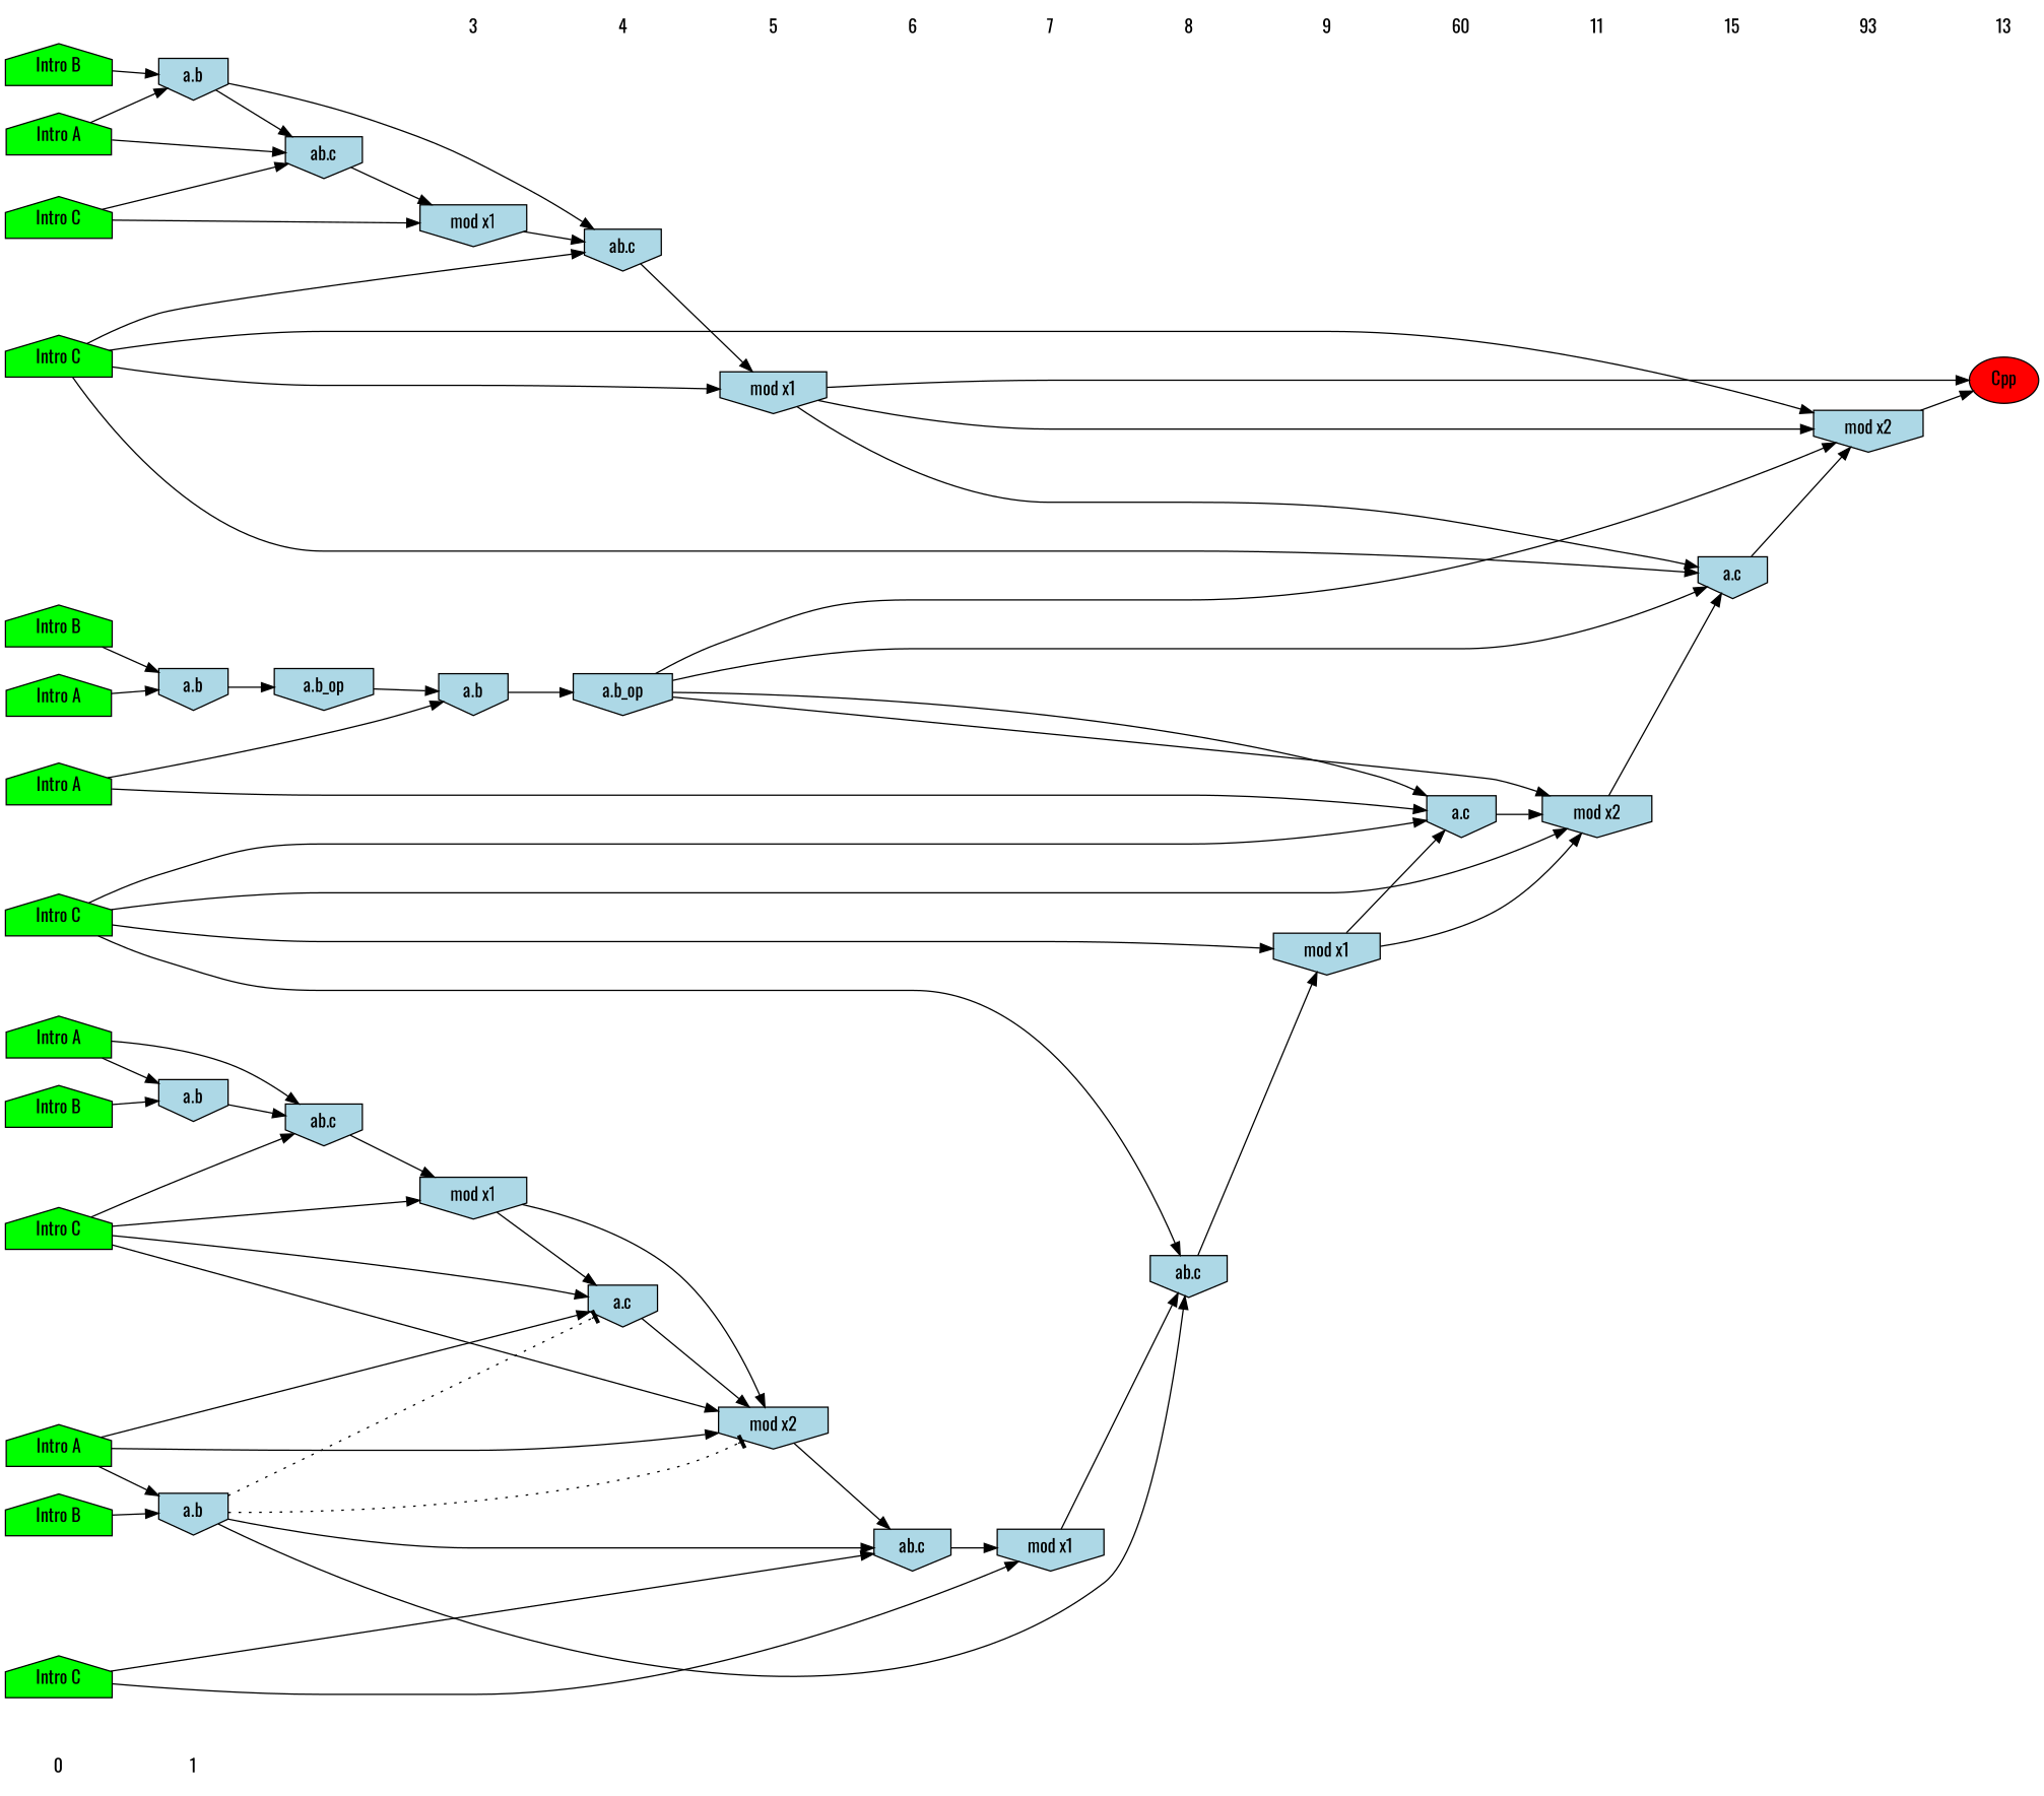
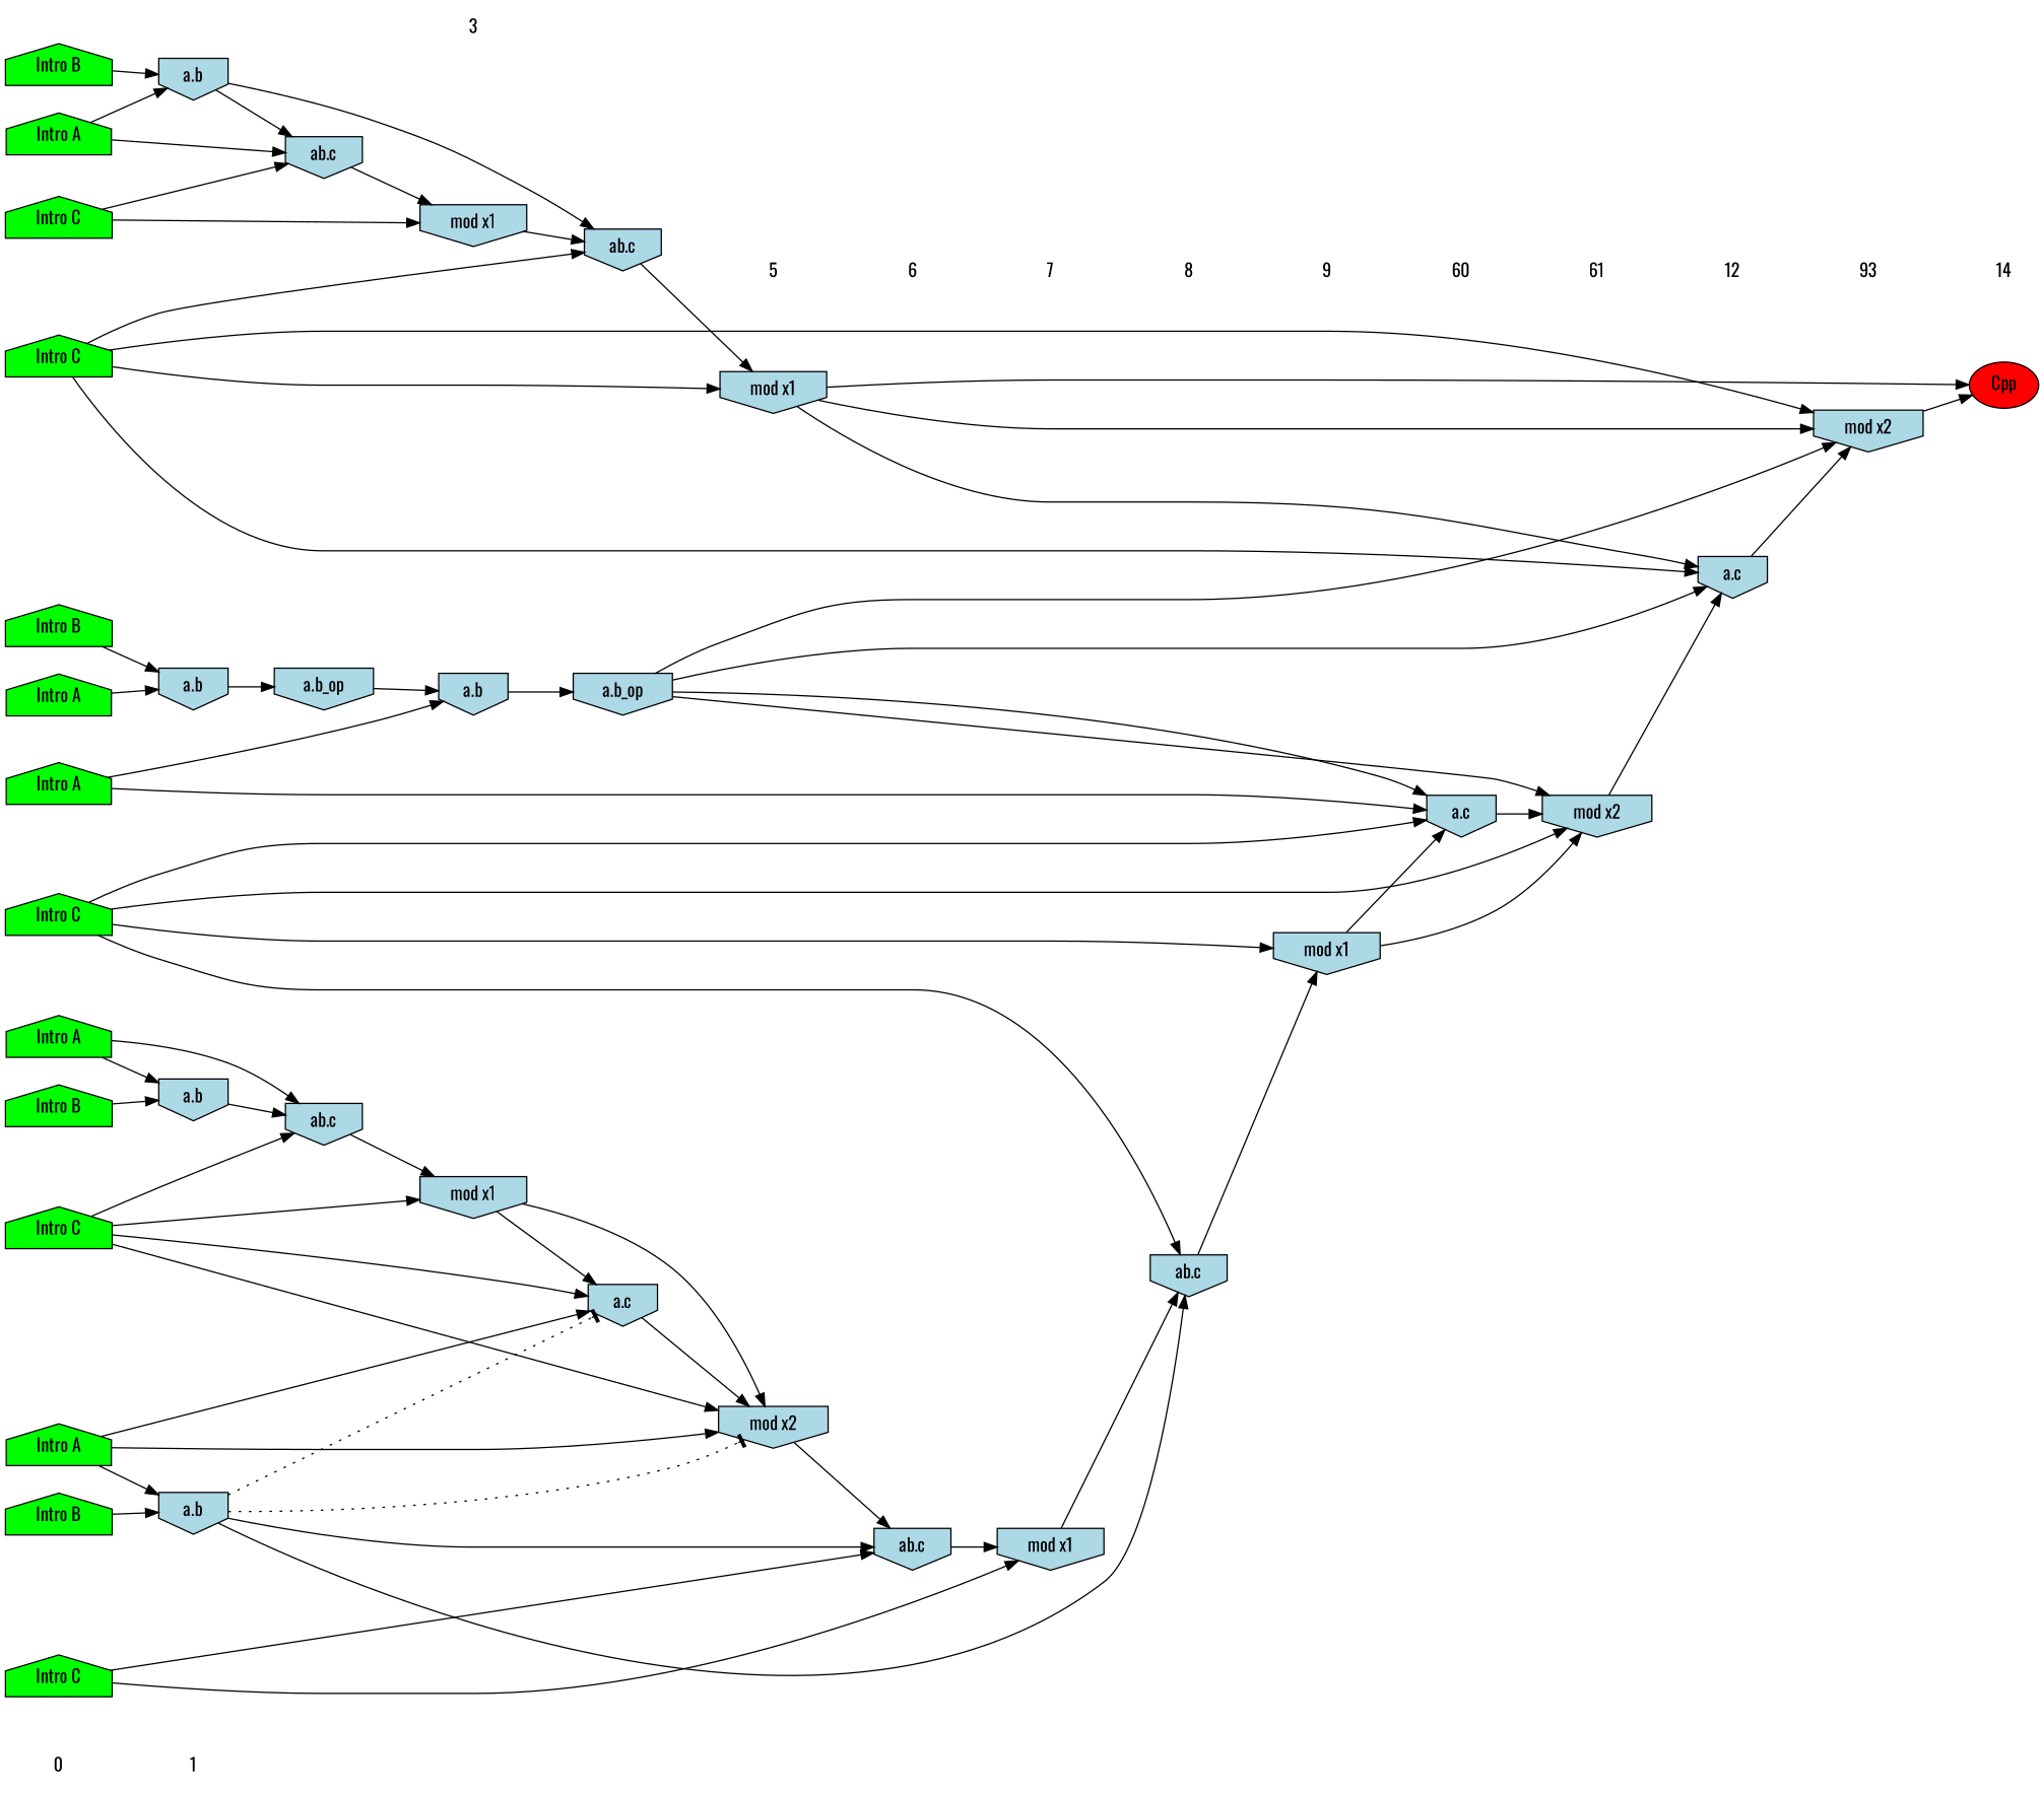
  digraph {
    fontname=Oswald
    rankdir=LR
    ranksep=.5
    node [fontname=Oswald shape=invhouse fillcolor=lightblue style=filled]
    edge [fontname=Oswald]
    0 [shape=plaintext fillcolor="" style=""]
    n2 [fillcolor=green label="Intro B" shape=house]
    n3 [fillcolor=green label="Intro B" shape=house]
    n4 [fillcolor=green label="Intro A" shape=house]
    n5 [fillcolor=green label="Intro A" shape=house]
    n6 [fillcolor=green label="Intro A" shape=house]
    n7 [fillcolor=green label="Intro B" shape=house]
    n8 [fillcolor=green label="Intro A" shape=house]
    n9 [fillcolor=green label="Intro A" shape=house]
    n10 [fillcolor=green label="Intro B" shape=house]
    n11 [fillcolor=green label="Intro C" shape=house]
    n12 [fillcolor=green label="Intro C" shape=house]
    n13 [fillcolor=green label="Intro C" shape=house]
    n14 [fillcolor=green label="Intro C" shape=house]
    n15 [fillcolor=green label="Intro C" shape=house]
    1 [shape=plaintext fillcolor="" style=""]
    n17 [label="a.b"]
    n18 [label="a.b"]
    n19 [label="a.b"]
    n20 [label="a.b"]
    n21 [label="ab.c"]
    n22 [label="a.b_op"]
    n23 [label="ab.c"]
    3 [shape=plaintext fillcolor="" style=""]
    n25 [label="mod x1"]
    n26 [label="a.b"]
    n27 [label="mod x1"]
-   4 [shape=plaintext fillcolor="" style=""]
    n29 [label="a.c"]
    n30 [label="a.b_op"]
    n31 [label="ab.c"]
    5 [shape=plaintext fillcolor="" style=""]
    n33 [label="mod x2"]
    n34 [label="mod x1"]
    6 [shape=plaintext fillcolor="" style=""]
    n36 [label="ab.c"]
    7 [shape=plaintext fillcolor="" style=""]
    n38 [label="mod x1"]
    8 [shape=plaintext fillcolor="" style=""]
    n40 [label="ab.c"]
    9 [shape=plaintext fillcolor="" style=""]
    n42 [label="mod x1"]
    n43 [label=60 shape=plaintext fillcolor="" style=""]
    n44 [label="a.c"]
-   11 [shape=plaintext fillcolor="" style=""]
+   11 [shape=plaintext label=61 fillcolor="" style=""]
    n46 [label="mod x2"]
-   12 [shape=plaintext label=15 fillcolor="" style=""]
+   12 [shape=plaintext fillcolor="" style=""]
    n48 [label="a.c"]
    n49 [label=93 shape=plaintext fillcolor="" style=""]
    n50 [label="mod x2"]
-   14 [shape=plaintext label=13 fillcolor="" style=""]
+   14 [shape=plaintext fillcolor="" style=""]
    n52 [fillcolor=red label=Cpp shape=""]
    subgraph sub_1 {
      rank=same
      0
      n2
      n3
      n4
      n5
      n6
      n7
      n8
      n9
      n10
      n11
      n12
      n13
      n14
      n15
    }
    subgraph sub_2 {
      rank=same
      1
      n17
      n18
      n19
      n20
    }
    subgraph sub_3 {
      rank=same
      n21
      n22
      n23
    }
    subgraph sub_4 {
      rank=same
      3
      n25
      n26
      n27
    }
    subgraph sub_5 {
      rank=same
-     4
      n29
      n30
      n31
    }
    subgraph sub_6 {
      rank=same
      5
      n33
      n34
    }
    subgraph sub_7 {
      rank=same
      6
      n36
    }
    subgraph sub_8 {
      rank=same
      7
      n38
    }
    subgraph sub_9 {
      rank=same
      8
      n40
    }
    subgraph sub_10 {
      rank=same
      9
      n42
    }
    subgraph sub_11 {
      rank=same
      n43
      n44
    }
    subgraph sub_12 {
      rank=same
      11
      n46
    }
    subgraph sub_13 {
      rank=same
      12
      n48
    }
    subgraph sub_14 {
      rank=same
      n49
      n50
    }
    subgraph sub_15 {
      rank=same
      14
      n52
    }
    0 -> 1 [style=invis]
    n2 -> n20
    n3 -> n17
    n4 -> n17
    n4 -> n21
    n5 -> n19
    n5 -> n29
    n5 -> n33
    n6 -> n20
    n6 -> n23
    n7 -> n18
    n8 -> n18
    n9 -> n26
    n9 -> n44
    n10 -> n19
    n11 -> n21
    n11 -> n25
    n11 -> n29
    n11 -> n33
    n12 -> n23
    n12 -> n27
    n13 -> n31
    n13 -> n34
    n13 -> n48
    n13 -> n50
    n14 -> n40
    n14 -> n42
    n14 -> n44
    n14 -> n46
    n15 -> n36
    n15 -> n38
    n17 -> n21
    n18 -> n22
    n19 -> n29 [arrowhead=tee style=dotted]
    n19 -> n33 [arrowhead=tee style=dotted]
    n19 -> n36
    n19 -> n40
    n20 -> n23
    n20 -> n31
    n21 -> n25
    n22 -> n26
    n23 -> n27
-   3 -> 4 [style=invis]
    n25 -> n29
    n25 -> n33
    n26 -> n30
    n27 -> n31
-   4 -> 5 [style=invis]
    n29 -> n33
    n30 -> n44
    n30 -> n46
    n30 -> n48
    n30 -> n50
    n31 -> n34
    5 -> 6 [style=invis]
    n33 -> n36
    n34 -> n48
    n34 -> n50
    n34 -> n52
    6 -> 7 [style=invis]
    n36 -> n38
    7 -> 8 [style=invis]
    n38 -> n40
    8 -> 9 [style=invis]
    n40 -> n42
    9 -> n43 [style=invis]
    n42 -> n44
    n42 -> n46
    n43 -> 11 [style=invis]
    n44 -> n46
    11 -> 12 [style=invis]
    n46 -> n48
    12 -> n49 [style=invis]
    n48 -> n50
    n49 -> 14 [style=invis]
    n50 -> n52
  }
